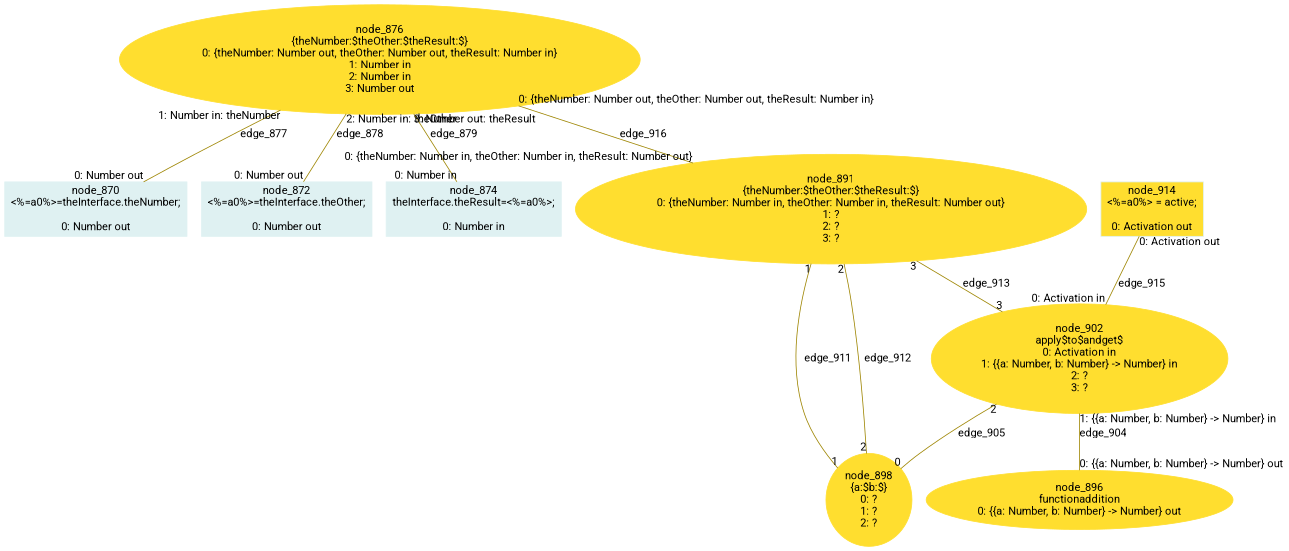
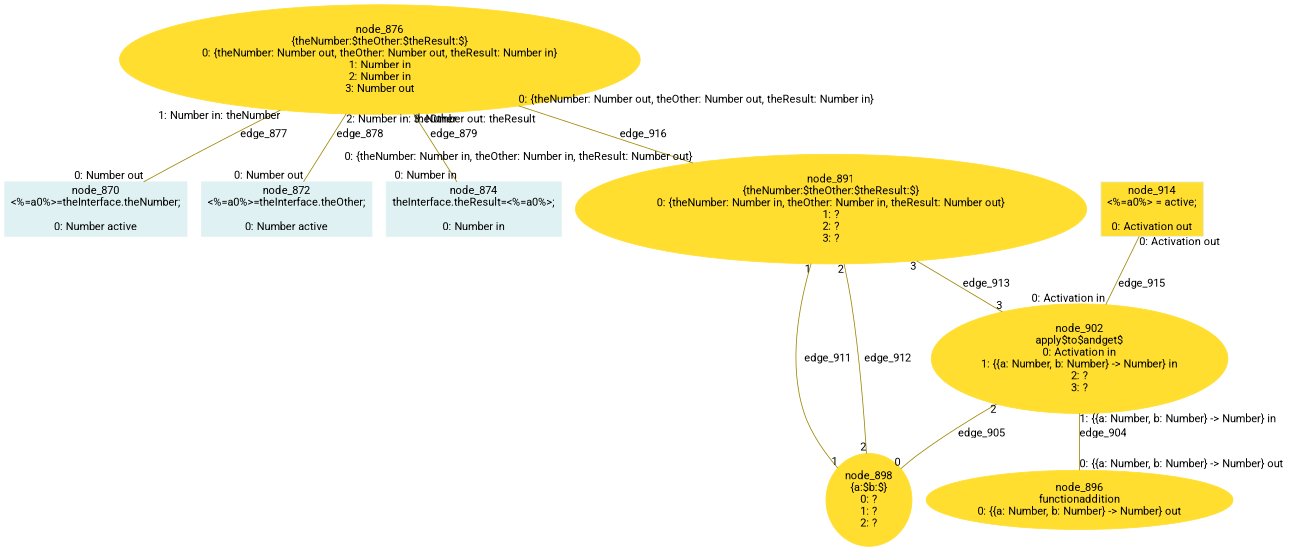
  digraph {
    fontname=Roboto
    node [color="#ffde2f" fontname=Roboto shape=ellipse style=filled]
    edge [arrowHead=none arrowsize=1 color="#9d8400" dir=none fontname=Roboto headlabel="0: Number out" taillabel=2]
-   n1 [color="#dff1f2" label="node_870\n<%=a0%>=theInterface.theNumber;\n\n0: Number out" shape=box]
-   n2 [color="#dff1f2" label="node_872\n<%=a0%>=theInterface.theOther;\n\n0: Number out" shape=box]
+   n1 [color="#dff1f2" label="node_870\n<%=a0%>=theInterface.theNumber;\n\n0: Number active" shape=box]
+   n2 [color="#dff1f2" label="node_872\n<%=a0%>=theInterface.theOther;\n\n0: Number active" shape=box]
    n3 [color="#dff1f2" label="node_874\ntheInterface.theResult=<%=a0%>;\n\n0: Number in" shape=box]
    n4 [label="node_876\n{theNumber:$theOther:$theResult:$}\n0: {theNumber: Number out, theOther: Number out, theResult: Number in}\n1: Number in\n2: Number in\n3: Number out"]
    n5 [label="node_891\n{theNumber:$theOther:$theResult:$}\n0: {theNumber: Number in, theOther: Number in, theResult: Number out}\n1: ?\n2: ?\n3: ?"]
    n6 [label="node_898\n{a:$b:$}\n0: ?\n1: ?\n2: ?"]
    n7 [label="node_902\napply$to$andget$\n0: Activation in\n1: {{a: Number, b: Number} -> Number} in\n2: ?\n3: ?"]
    n8 [label="node_896\nfunctionaddition\n0: {{a: Number, b: Number} -> Number} out"]
    n9 [color="#dff1f2" fillcolor="#ffde2f" label="node_914\n<%=a0%> = active;\n\n0: Activation out" shape=box]
    n4 -> n1 [label=edge_877 taillabel="1: Number in: theNumber"]
    n4 -> n2 [label=edge_878 taillabel="2: Number in: theOther"]
    n4 -> n3 [headlabel="0: Number in" label=edge_879 taillabel="3: Number out: theResult"]
    n4 -> n5 [headlabel="0: {theNumber: Number in, theOther: Number in, theResult: Number out}" label=edge_916 taillabel="0: {theNumber: Number out, theOther: Number out, theResult: Number in}"]
    n5 -> n6 [headlabel=1 label=edge_911 taillabel=1]
    n5 -> n6 [headlabel=2 label=edge_912]
    n5 -> n7 [headlabel=3 label=edge_913 taillabel=3]
    n7 -> n6 [headlabel=0 label=edge_905]
    n7 -> n8 [headlabel="0: {{a: Number, b: Number} -> Number} out" label=edge_904 taillabel="1: {{a: Number, b: Number} -> Number} in"]
    n9 -> n7 [headlabel="0: Activation in" label=edge_915 taillabel="0: Activation out"]
  }
